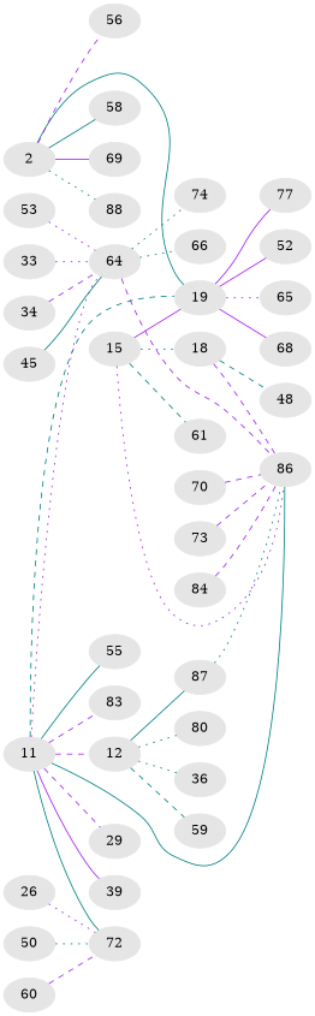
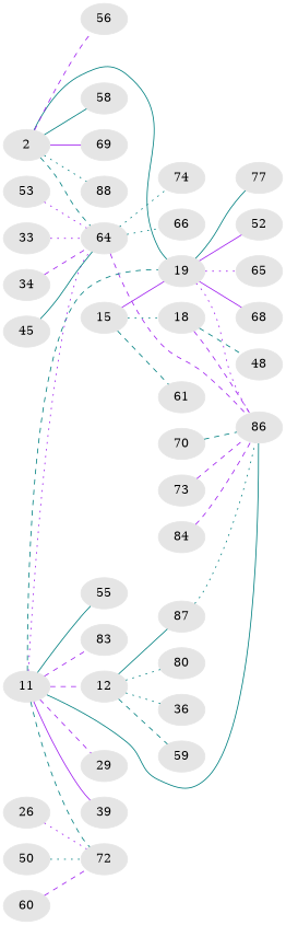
  graph {
    rankdir=LR
    node [color=gray90 style=filled]
    edge [color=purple style=dashed]
    2 [super="+1"]
    n2 [label=19 super="+14"]
    56
    58
    64 [super="+28+4+31"]
    69
    88
    52
    65
    68
    77 [super="+76"]
    86 [super="+78+20+38+63"]
    66
    74
    11 [super="+10+8"]
    12 [super="+9"]
    29
    39
    n19 [label=55 super="+27"]
    72 [super="+6+25"]
    83 [super="+81"]
    36
    59
    80 [super="+42+43+62"]
    87 [super="+55"]
    15 [super="+13"]
    18 [super="+17"]
    61 [super="+40"]
    48
    26
    33
    34
    45
    50
    53
    60
    70
    73 [super="+24"]
    84 [super="+75"]
    2 -- n2 [color=teal style=solid]
    2 -- 56
    2 -- 58 [color=teal style=solid]
+   2 -- 64 [color=teal weight=4]
    2 -- 69 [style=solid]
    2 -- 88 [color=teal style=dotted]
    n2 -- 52 [style=solid]
    n2 -- 65 [style=dotted]
    n2 -- 68 [style=solid]
-   n2 -- 77 [style=solid]
+   n2 -- 77 [color=teal style=solid]
    64 -- 86
    64 -- 66 [color=teal style=dotted]
    64 -- 74 [color=teal style=dotted]
    11 -- n2 [color=teal weight=2]
    11 -- 64 [style=dotted weight=2]
    11 -- 86 [color=teal style=solid]
    11 -- 12 [weight=4]
    11 -- 29
    11 -- 39 [style=solid]
    11 -- n19 [color=teal style=solid]
-   11 -- 72 [color=teal style=solid weight=4]
+   11 -- 72 [color=teal weight=4]
    11 -- 83
    12 -- 36 [color=teal style=dotted]
    12 -- 59 [color=teal]
    12 -- 80 [color=teal style=dotted]
    12 -- 87 [color=teal style=solid]
    87 -- 86 [color=teal style=dotted]
    15 -- n2 [style=solid weight=4]
-   15 -- 86 [style=dotted]
+   n2 -- 86 [style=dotted]
    15 -- 18 [color=teal style=dotted]
    15 -- 61 [color=teal]
    18 -- 86 [weight=4]
    18 -- 48 [color=teal]
    26 -- 72 [style=dotted]
    33 -- 64 [style=dotted]
    34 -- 64
    45 -- 64 [color=teal style=solid]
    50 -- 72 [color=teal style=dotted]
    53 -- 64 [style=dotted]
    60 -- 72
-   70 -- 86
+   70 -- 86 [color=teal]
    73 -- 86
    84 -- 86
  }
